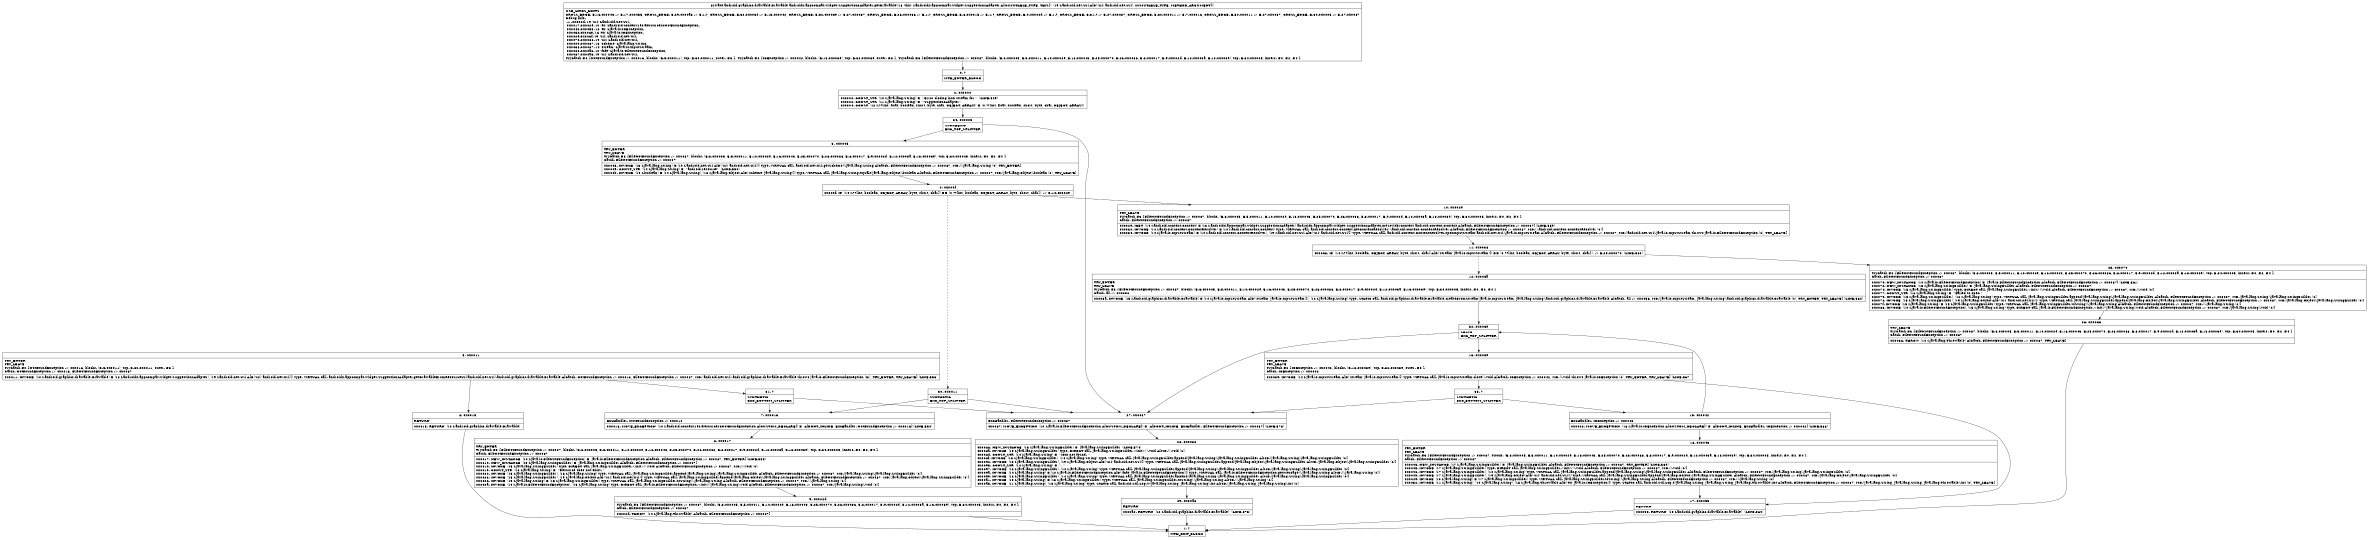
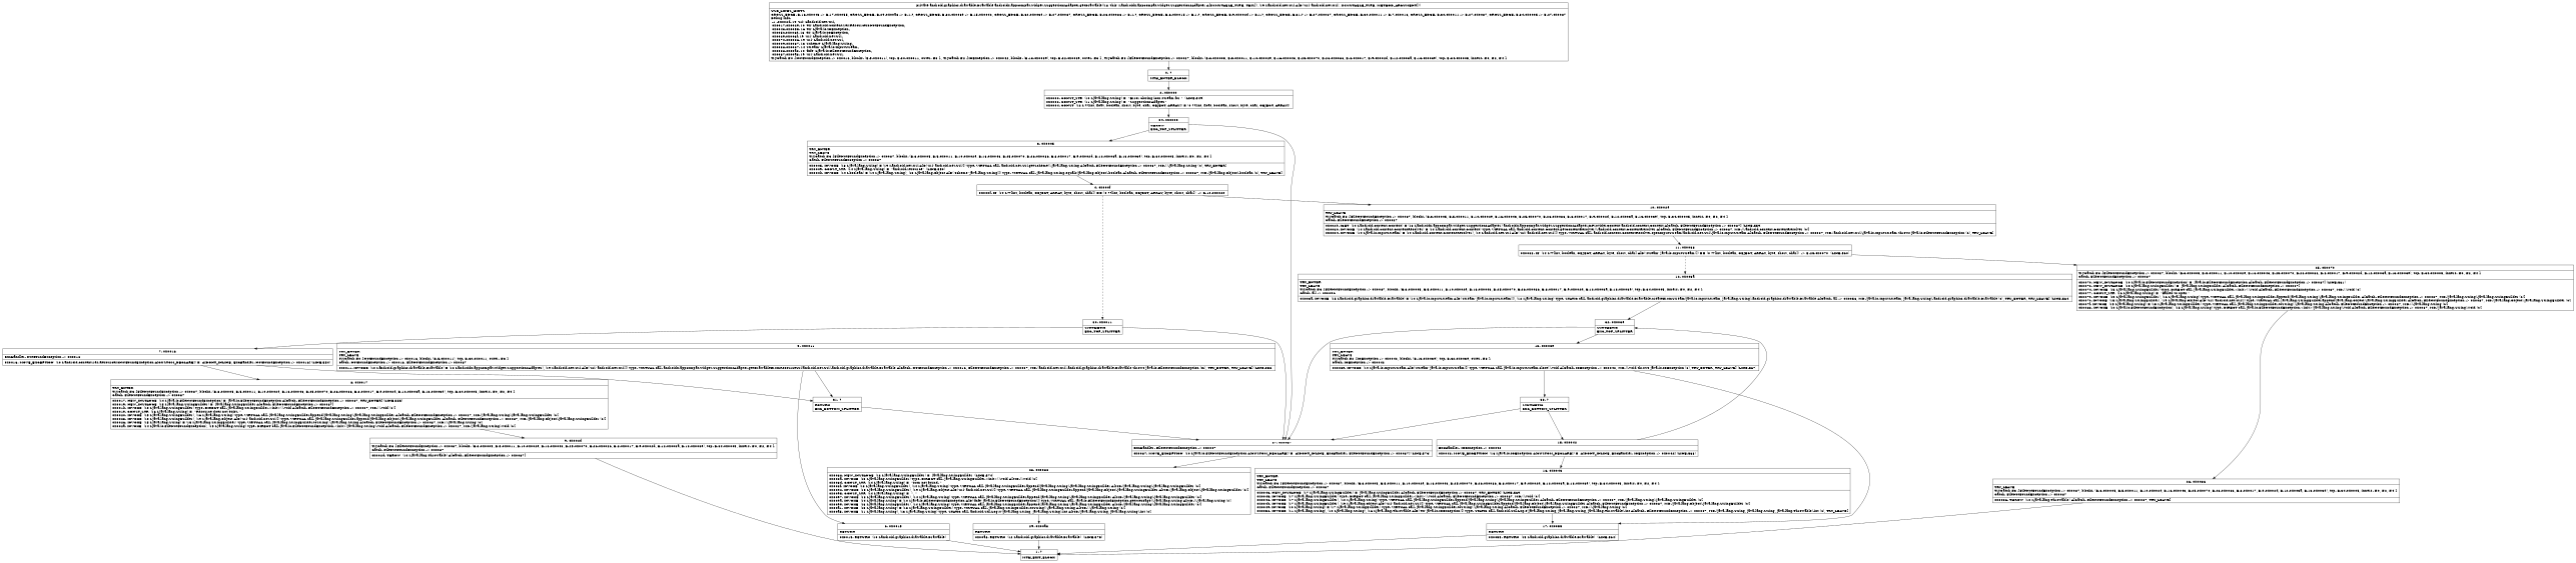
  digraph {
    node [shape=record]
    n1 [label="{0\:\ ?|MTH_ENTER_BLOCK\l}"]
    n2 [label="{2\:\ 0x0000|0x0000: CONST_STR  (r0 I:java.lang.String) =  \"Error closing icon stream for \"  (LINE:549)\l0x0002: CONST_STR  (r1 I:java.lang.String) =  \"SuggestionsAdapter\" \l0x0004: CONST  (r2 I:??[int, float, boolean, short, byte, char, OBJECT, ARRAY]) = (0 ??[int, float, boolean, short, byte, char, OBJECT, ARRAY]) \l}"]
-   n3 [label="{34\:\ 0x0005|SYNTHETIC\lEXC_TOP_SPLITTER\l}"]
+   n3 [label="{34\:\ 0x0005|THROW\lEXC_TOP_SPLITTER\l}"]
    n4 [label="{3\:\ 0x0005|TRY_ENTER\lTRY_LEAVE\lTryCatch #3 \{FileNotFoundException \-\> 0x0087, blocks: (B:3:0x0005, B:5:0x0011, B:10:0x002e, B:16:0x0043, B:25:0x0070, B:26:0x0086, B:8:0x0017, B:9:0x002d, B:12:0x003a, B:13:0x003e), top: B:34:0x0005, inners: #0, #2, #4 \}\lCatch: FileNotFoundException \-\> 0x0087\l|0x0005: INVOKE  (r3 I:java.lang.String) = (r9 I:android.net.Uri A[D('uri' android.net.Uri)]) type: VIRTUAL call: android.net.Uri.getScheme():java.lang.String A[Catch: FileNotFoundException \-\> 0x0087, MD:():java.lang.String (c), TRY_ENTER]\l0x0009: CONST_STR  (r4 I:java.lang.String) =  \"android.resource\"  (LINE:550)\l0x000b: INVOKE  (r4 I:boolean) = (r4 I:java.lang.String), (r3 I:java.lang.Object A[D('scheme' java.lang.String)]) type: VIRTUAL call: java.lang.String.equals(java.lang.Object):boolean A[Catch: FileNotFoundException \-\> 0x0087, MD:(java.lang.Object):boolean (c), TRY_LEAVE]\l}"]
    n5 [label="{27\:\ 0x0087|ExcHandler: FileNotFoundException \-\> 0x0087\l|0x0087: MOVE_EXCEPTION  (r0 I:java.io.FileNotFoundException A[CUSTOM_DECLARE]) =  A[DONT_INLINE, ExcHandler: FileNotFoundException \-\> 0x0087] (LINE:573)\l}"]
    n6 [label="{4\:\ 0x000f|0x000f: IF  (r4 I:??[int, boolean, OBJECT, ARRAY, byte, short, char]) == (0 ??[int, boolean, OBJECT, ARRAY, byte, short, char])  \-\> B:10:0x002e \l}"]
    n7 [label="{28\:\ 0x0088|0x0088: NEW_INSTANCE  (r3 I:java.lang.StringBuilder) =  java.lang.StringBuilder  (LINE:574)\l0x008a: INVOKE  (r3 I:java.lang.StringBuilder) type: DIRECT call: java.lang.StringBuilder.\<init\>():void A[MD:():void (c)]\l0x008d: CONST_STR  (r4 I:java.lang.String) =  \"Icon not found: \" \l0x008f: INVOKE  (r3 I:java.lang.StringBuilder), (r4 I:java.lang.String) type: VIRTUAL call: java.lang.StringBuilder.append(java.lang.String):java.lang.StringBuilder A[MD:(java.lang.String):java.lang.StringBuilder (c)]\l0x0092: INVOKE  (r3 I:java.lang.StringBuilder), (r9 I:java.lang.Object A[D('uri' android.net.Uri)]) type: VIRTUAL call: java.lang.StringBuilder.append(java.lang.Object):java.lang.StringBuilder A[MD:(java.lang.Object):java.lang.StringBuilder (c)]\l0x0095: CONST_STR  (r4 I:java.lang.String) =  \", \" \l0x0097: INVOKE  (r3 I:java.lang.StringBuilder), (r4 I:java.lang.String) type: VIRTUAL call: java.lang.StringBuilder.append(java.lang.String):java.lang.StringBuilder A[MD:(java.lang.String):java.lang.StringBuilder (c)]\l0x009a: INVOKE  (r4 I:java.lang.String) = (r0 I:java.io.FileNotFoundException A[D('fnfe' java.io.FileNotFoundException)]) type: VIRTUAL call: java.io.FileNotFoundException.getMessage():java.lang.String A[MD:():java.lang.String (s)]\l0x009e: INVOKE  (r3 I:java.lang.StringBuilder), (r4 I:java.lang.String) type: VIRTUAL call: java.lang.StringBuilder.append(java.lang.String):java.lang.StringBuilder A[MD:(java.lang.String):java.lang.StringBuilder (c)]\l0x00a1: INVOKE  (r3 I:java.lang.String) = (r3 I:java.lang.StringBuilder) type: VIRTUAL call: java.lang.StringBuilder.toString():java.lang.String A[MD:():java.lang.String (c)]\l0x00a5: INVOKE  (r1 I:java.lang.String), (r3 I:java.lang.String) type: STATIC call: android.util.Log.w(java.lang.String, java.lang.String):int A[MD:(java.lang.String, java.lang.String):int (c)]\l}"]
    n8 [label="{10\:\ 0x002e|TRY_LEAVE\lTryCatch #3 \{FileNotFoundException \-\> 0x0087, blocks: (B:3:0x0005, B:5:0x0011, B:10:0x002e, B:16:0x0043, B:25:0x0070, B:26:0x0086, B:8:0x0017, B:9:0x002d, B:12:0x003a, B:13:0x003e), top: B:34:0x0005, inners: #0, #2, #4 \}\lCatch: FileNotFoundException \-\> 0x0087\l|0x002e: IGET  (r4 I:android.content.Context) = (r8 I:androidx.appcompat.widget.SuggestionsAdapter) androidx.appcompat.widget.SuggestionsAdapter.mProviderContext android.content.Context A[Catch: FileNotFoundException \-\> 0x0087] (LINE:559)\l0x0030: INVOKE  (r4 I:android.content.ContentResolver) = (r4 I:android.content.Context) type: VIRTUAL call: android.content.Context.getContentResolver():android.content.ContentResolver A[Catch: FileNotFoundException \-\> 0x0087, MD:():android.content.ContentResolver (c)]\l0x0034: INVOKE  (r4 I:java.io.InputStream) = (r4 I:android.content.ContentResolver), (r9 I:android.net.Uri A[D('uri' android.net.Uri)]) type: VIRTUAL call: android.content.ContentResolver.openInputStream(android.net.Uri):java.io.InputStream A[Catch: FileNotFoundException \-\> 0x0087, MD:(android.net.Uri):java.io.InputStream throws java.io.FileNotFoundException (c), TRY_LEAVE]\l}"]
    n9 [label="{30\:\ 0x0011|SYNTHETIC\lEXC_TOP_SPLITTER\l}"]
    n10 [label="{11\:\ 0x0038|0x0038: IF  (r4 I:??[int, boolean, OBJECT, ARRAY, byte, short, char] A[D('stream' java.io.InputStream)]) == (0 ??[int, boolean, OBJECT, ARRAY, byte, short, char])  \-\> B:25:0x0070  (LINE:560)\l}"]
    n11 [label="{7\:\ 0x0016|ExcHandler: NotFoundException \-\> 0x0016\l|0x0016: MOVE_EXCEPTION  (r0 I:android.content.res.Resources$NotFoundException A[CUSTOM_DECLARE]) =  A[DONT_INLINE, ExcHandler: NotFoundException \-\> 0x0016] (LINE:554)\l}"]
    n12 [label="{12\:\ 0x003a|TRY_ENTER\lTRY_LEAVE\lTryCatch #3 \{FileNotFoundException \-\> 0x0087, blocks: (B:3:0x0005, B:5:0x0011, B:10:0x002e, B:16:0x0043, B:25:0x0070, B:26:0x0086, B:8:0x0017, B:9:0x002d, B:12:0x003a, B:13:0x003e), top: B:34:0x0005, inners: #0, #2, #4 \}\lCatch: all \-\> 0x0056\l|0x003a: INVOKE  (r5 I:android.graphics.drawable.Drawable) = (r4 I:java.io.InputStream A[D('stream' java.io.InputStream)]), (r2 I:java.lang.String) type: STATIC call: android.graphics.drawable.Drawable.createFromStream(java.io.InputStream, java.lang.String):android.graphics.drawable.Drawable A[Catch: all \-\> 0x0056, MD:(java.io.InputStream, java.lang.String):android.graphics.drawable.Drawable (c), TRY_ENTER, TRY_LEAVE] (LINE:564)\l}"]
    n13 [label="{25\:\ 0x0070|TryCatch #3 \{FileNotFoundException \-\> 0x0087, blocks: (B:3:0x0005, B:5:0x0011, B:10:0x002e, B:16:0x0043, B:25:0x0070, B:26:0x0086, B:8:0x0017, B:9:0x002d, B:12:0x003a, B:13:0x003e), top: B:34:0x0005, inners: #0, #2, #4 \}\lCatch: FileNotFoundException \-\> 0x0087\l|0x0070: NEW_INSTANCE  (r0 I:java.io.FileNotFoundException) =  java.io.FileNotFoundException A[Catch: FileNotFoundException \-\> 0x0087] (LINE:561)\l0x0072: NEW_INSTANCE  (r5 I:java.lang.StringBuilder) =  java.lang.StringBuilder A[Catch: FileNotFoundException \-\> 0x0087]\l0x0074: INVOKE  (r5 I:java.lang.StringBuilder) type: DIRECT call: java.lang.StringBuilder.\<init\>():void A[Catch: FileNotFoundException \-\> 0x0087, MD:():void (c)]\l0x0077: CONST_STR  (r6 I:java.lang.String) =  \"Failed to open \" \l0x0079: INVOKE  (r5 I:java.lang.StringBuilder), (r6 I:java.lang.String) type: VIRTUAL call: java.lang.StringBuilder.append(java.lang.String):java.lang.StringBuilder A[Catch: FileNotFoundException \-\> 0x0087, MD:(java.lang.String):java.lang.StringBuilder (c)]\l0x007c: INVOKE  (r5 I:java.lang.StringBuilder), (r9 I:java.lang.Object A[D('uri' android.net.Uri)]) type: VIRTUAL call: java.lang.StringBuilder.append(java.lang.Object):java.lang.StringBuilder A[Catch: FileNotFoundException \-\> 0x0087, MD:(java.lang.Object):java.lang.StringBuilder (c)]\l0x007f: INVOKE  (r5 I:java.lang.String) = (r5 I:java.lang.StringBuilder) type: VIRTUAL call: java.lang.StringBuilder.toString():java.lang.String A[Catch: FileNotFoundException \-\> 0x0087, MD:():java.lang.String (c)]\l0x0083: INVOKE  (r0 I:java.io.FileNotFoundException), (r5 I:java.lang.String) type: DIRECT call: java.io.FileNotFoundException.\<init\>(java.lang.String):void A[Catch: FileNotFoundException \-\> 0x0087, MD:(java.lang.String):void (c)]\l}"]
-   n14 [label="{32\:\ 0x003e|LEAVE\lEXC_TOP_SPLITTER\l}"]
+   n14 [label="{32\:\ 0x003e|SYNTHETIC\lEXC_TOP_SPLITTER\l}"]
    n15 [label="{26\:\ 0x0086|TRY_LEAVE\lTryCatch #3 \{FileNotFoundException \-\> 0x0087, blocks: (B:3:0x0005, B:5:0x0011, B:10:0x002e, B:16:0x0043, B:25:0x0070, B:26:0x0086, B:8:0x0017, B:9:0x002d, B:12:0x003a, B:13:0x003e), top: B:34:0x0005, inners: #0, #2, #4 \}\lCatch: FileNotFoundException \-\> 0x0087\l|0x0086: THROW  (r0 I:java.lang.Throwable) A[Catch: FileNotFoundException \-\> 0x0087, TRY_LEAVE]\l}"]
    n16 [label="{13\:\ 0x003e|TRY_ENTER\lTRY_LEAVE\lTryCatch #2 \{IOException \-\> 0x0042, blocks: (B:13:0x003e), top: B:32:0x003e, outer: #3 \}\lCatch: IOException \-\> 0x0042\l|0x003e: INVOKE  (r4 I:java.io.InputStream A[D('stream' java.io.InputStream)]) type: VIRTUAL call: java.io.InputStream.close():void A[Catch: IOException \-\> 0x0042, MD:():void throws java.io.IOException (c), TRY_ENTER, TRY_LEAVE] (LINE:567)\l}"]
    n17 [label="{17\:\ 0x0055|RETURN\l|0x0055: RETURN  (r5 I:android.graphics.drawable.Drawable)  (LINE:564)\l}"]
    n18 [label="{33\:\ ?|SYNTHETIC\lEXC_BOTTOM_SPLITTER\l}"]
    n19 [label="{15\:\ 0x0042|ExcHandler: IOException \-\> 0x0042\l|0x0042: MOVE_EXCEPTION  (r6 I:java.io.IOException A[CUSTOM_DECLARE]) =  A[DONT_INLINE, ExcHandler: IOException \-\> 0x0042] (LINE:568)\l}"]
    n20 [label="{16\:\ 0x0043|TRY_ENTER\lTRY_LEAVE\lTryCatch #3 \{FileNotFoundException \-\> 0x0087, blocks: (B:3:0x0005, B:5:0x0011, B:10:0x002e, B:16:0x0043, B:25:0x0070, B:26:0x0086, B:8:0x0017, B:9:0x002d, B:12:0x003a, B:13:0x003e), top: B:34:0x0005, inners: #0, #2, #4 \}\lCatch: FileNotFoundException \-\> 0x0087\l|0x0043: NEW_INSTANCE  (r7 I:java.lang.StringBuilder) =  java.lang.StringBuilder A[Catch: FileNotFoundException \-\> 0x0087, TRY_ENTER] (LINE:569)\l0x0045: INVOKE  (r7 I:java.lang.StringBuilder) type: DIRECT call: java.lang.StringBuilder.\<init\>():void A[Catch: FileNotFoundException \-\> 0x0087, MD:():void (c)]\l0x0048: INVOKE  (r7 I:java.lang.StringBuilder), (r0 I:java.lang.String) type: VIRTUAL call: java.lang.StringBuilder.append(java.lang.String):java.lang.StringBuilder A[Catch: FileNotFoundException \-\> 0x0087, MD:(java.lang.String):java.lang.StringBuilder (c)]\l0x004b: INVOKE  (r7 I:java.lang.StringBuilder), (r9 I:java.lang.Object A[D('uri' android.net.Uri)]) type: VIRTUAL call: java.lang.StringBuilder.append(java.lang.Object):java.lang.StringBuilder A[Catch: FileNotFoundException \-\> 0x0087, MD:(java.lang.Object):java.lang.StringBuilder (c)]\l0x004e: INVOKE  (r0 I:java.lang.String) = (r7 I:java.lang.StringBuilder) type: VIRTUAL call: java.lang.StringBuilder.toString():java.lang.String A[Catch: FileNotFoundException \-\> 0x0087, MD:():java.lang.String (c)]\l0x0052: INVOKE  (r1 I:java.lang.String), (r0 I:java.lang.String), (r6 I:java.lang.Throwable A[D('ex' java.io.IOException)]) type: STATIC call: android.util.Log.e(java.lang.String, java.lang.String, java.lang.Throwable):int A[Catch: FileNotFoundException \-\> 0x0087, MD:(java.lang.String, java.lang.String, java.lang.Throwable):int (c), TRY_LEAVE]\l}"]
    n21 [label="{1\:\ ?|MTH_EXIT_BLOCK\l}"]
    n22 [label="{5\:\ 0x0011|TRY_ENTER\lTRY_LEAVE\lTryCatch #0 \{NotFoundException \-\> 0x0016, blocks: (B:5:0x0011), top: B:30:0x0011, outer: #3 \}\lCatch: NotFoundException \-\> 0x0016, FileNotFoundException \-\> 0x0087\l|0x0011: INVOKE  (r0 I:android.graphics.drawable.Drawable) = (r8 I:androidx.appcompat.widget.SuggestionsAdapter), (r9 I:android.net.Uri A[D('uri' android.net.Uri)]) type: VIRTUAL call: androidx.appcompat.widget.SuggestionsAdapter.getDrawableFromResourceUri(android.net.Uri):android.graphics.drawable.Drawable A[Catch: NotFoundException \-\> 0x0016, FileNotFoundException \-\> 0x0087, MD:(android.net.Uri):android.graphics.drawable.Drawable throws java.io.FileNotFoundException (m), TRY_ENTER, TRY_LEAVE] (LINE:553)\l}"]
    n23 [label="{6\:\ 0x0015|RETURN\l|0x0015: RETURN  (r0 I:android.graphics.drawable.Drawable) \l}"]
-   n24 [label="{31\:\ ?|SYNTHETIC\lEXC_BOTTOM_SPLITTER\l}"]
+   n24 [label="{31\:\ ?|RETURN\lEXC_BOTTOM_SPLITTER\l}"]
    n25 [label="{8\:\ 0x0017|TRY_ENTER\lTryCatch #3 \{FileNotFoundException \-\> 0x0087, blocks: (B:3:0x0005, B:5:0x0011, B:10:0x002e, B:16:0x0043, B:25:0x0070, B:26:0x0086, B:8:0x0017, B:9:0x002d, B:12:0x003a, B:13:0x003e), top: B:34:0x0005, inners: #0, #2, #4 \}\lCatch: FileNotFoundException \-\> 0x0087\l|0x0017: NEW_INSTANCE  (r4 I:java.io.FileNotFoundException) =  java.io.FileNotFoundException A[Catch: FileNotFoundException \-\> 0x0087, TRY_ENTER] (LINE:555)\l0x0019: NEW_INSTANCE  (r5 I:java.lang.StringBuilder) =  java.lang.StringBuilder A[Catch: FileNotFoundException \-\> 0x0087]\l0x001b: INVOKE  (r5 I:java.lang.StringBuilder) type: DIRECT call: java.lang.StringBuilder.\<init\>():void A[Catch: FileNotFoundException \-\> 0x0087, MD:():void (c)]\l0x001e: CONST_STR  (r6 I:java.lang.String) =  \"Resource does not exist: \" \l0x0020: INVOKE  (r5 I:java.lang.StringBuilder), (r6 I:java.lang.String) type: VIRTUAL call: java.lang.StringBuilder.append(java.lang.String):java.lang.StringBuilder A[Catch: FileNotFoundException \-\> 0x0087, MD:(java.lang.String):java.lang.StringBuilder (c)]\l0x0023: INVOKE  (r5 I:java.lang.StringBuilder), (r9 I:java.lang.Object A[D('uri' android.net.Uri)]) type: VIRTUAL call: java.lang.StringBuilder.append(java.lang.Object):java.lang.StringBuilder A[Catch: FileNotFoundException \-\> 0x0087, MD:(java.lang.Object):java.lang.StringBuilder (c)]\l0x0026: INVOKE  (r5 I:java.lang.String) = (r5 I:java.lang.StringBuilder) type: VIRTUAL call: java.lang.StringBuilder.toString():java.lang.String A[Catch: FileNotFoundException \-\> 0x0087, MD:():java.lang.String (c)]\l0x002a: INVOKE  (r4 I:java.io.FileNotFoundException), (r5 I:java.lang.String) type: DIRECT call: java.io.FileNotFoundException.\<init\>(java.lang.String):void A[Catch: FileNotFoundException \-\> 0x0087, MD:(java.lang.String):void (c)]\l}"]
    n26 [label="{9\:\ 0x002d|TryCatch #3 \{FileNotFoundException \-\> 0x0087, blocks: (B:3:0x0005, B:5:0x0011, B:10:0x002e, B:16:0x0043, B:25:0x0070, B:26:0x0086, B:8:0x0017, B:9:0x002d, B:12:0x003a, B:13:0x003e), top: B:34:0x0005, inners: #0, #2, #4 \}\lCatch: FileNotFoundException \-\> 0x0087\l|0x002d: THROW  (r4 I:java.lang.Throwable) A[Catch: FileNotFoundException \-\> 0x0087]\l}"]
    n27 [label="{29\:\ 0x00a8|RETURN\l|0x00a8: RETURN  (r2 I:android.graphics.drawable.Drawable)  (LINE:575)\l}"]
    n28 [label="{private android.graphics.drawable.Drawable androidx.appcompat.widget.SuggestionsAdapter.getDrawable((r8 'this' I:androidx.appcompat.widget.SuggestionsAdapter A[IMMUTABLE_TYPE, THIS]), (r9 I:android.net.Uri A[D('uri' android.net.Uri), IMMUTABLE_TYPE, METHOD_ARGUMENT]))  | USE_LINES_HINTS\lCROSS_EDGE: B:16:0x0043 \-\> B:17:0x0055, CROSS_EDGE: B:29:0x00a8 \-\> B:1:?, CROSS_EDGE: B:32:0x003e \-\> B:15:0x0042, CROSS_EDGE: B:32:0x003e \-\> B:27:0x0087, CROSS_EDGE: B:26:0x0086 \-\> B:1:?, CROSS_EDGE: B:6:0x0015 \-\> B:1:?, CROSS_EDGE: B:9:0x002d \-\> B:1:?, CROSS_EDGE: B:31:? \-\> B:27:0x0087, CROSS_EDGE: B:30:0x0011 \-\> B:7:0x0016, CROSS_EDGE: B:30:0x0011 \-\> B:27:0x0087, CROSS_EDGE: B:34:0x0005 \-\> B:27:0x0087\lDebug Info:\l  \-1 \-0x002d: r9 'uri' Landroid\/net\/Uri;\l  0x0017\-0x002e: r0 'ex' Landroid\/content\/res\/Resources$NotFoundException;\l  0x0043\-0x0055: r6 'ex' Ljava\/io\/IOException;\l  0x005c\-0x006e: r6 'ex' Ljava\/io\/IOException;\l  0x002e\-0x006f: r9 'uri' Landroid\/net\/Uri;\l  0x0070\-0x0086: r9 'uri' Landroid\/net\/Uri;\l  0x0009\-0x0087: r3 'scheme' Ljava\/lang\/String;\l  0x0038\-0x0087: r4 'stream' Ljava\/io\/InputStream;\l  0x0088\-0x00a8: r0 'fnfe' Ljava\/io\/FileNotFoundException;\l  0x0087\-0x00a8: r9 'uri' Landroid\/net\/Uri;\lTryCatch #0 \{NotFoundException \-\> 0x0016, blocks: (B:5:0x0011), top: B:30:0x0011, outer: #3 \}, TryCatch #2 \{IOException \-\> 0x0042, blocks: (B:13:0x003e), top: B:32:0x003e, outer: #3 \}, TryCatch #3 \{FileNotFoundException \-\> 0x0087, blocks: (B:3:0x0005, B:5:0x0011, B:10:0x002e, B:16:0x0043, B:25:0x0070, B:26:0x0086, B:8:0x0017, B:9:0x002d, B:12:0x003a, B:13:0x003e), top: B:34:0x0005, inners: #0, #2, #4 \}\l}"]
    n1 -> n2
    n2 -> n3
    n3 -> n4
    n3 -> n5
    n4 -> n6
    n5 -> n7
    n6 -> n8
    n6 -> n9 [style=dashed]
    n7 -> n27
    n8 -> n10
    n9 -> n5
    n9 -> n11
    n10 -> n12 [style=dashed]
    n10 -> n13
    n11 -> n25
    n12 -> n14
    n13 -> n15
    n14 -> n5
    n14 -> n16
    n15 -> n21
    n16 -> n17
    n16 -> n18
    n17 -> n21
    n18 -> n5
    n18 -> n19
    n19 -> n14
    n19 -> n20
    n20 -> n17
    n22 -> n23
    n22 -> n24
    n23 -> n21
    n24 -> n5
-   n24 -> n11
+   n11 -> n24
    n25 -> n26
    n26 -> n21
    n27 -> n21
    n28 -> n1
  }
